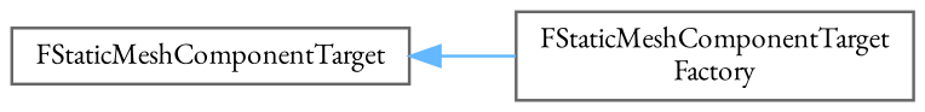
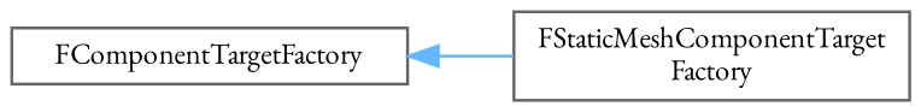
  digraph {
    rankdir=LR
    fontname="EB Garamond"
    node [color=grey40 fillcolor=white fontname="EB Garamond" fontsize=10 shape=box style=filled]
-   n1 [height=0.2 label=FStaticMeshComponentTarget width=0.4]
+   n1 [height=0.2 label=FComponentTargetFactory width=0.4]
    n2 [height=0.2 label="FStaticMeshComponentTarget\lFactory" width=0.4]
    n1 -> n2 [color=steelblue1 dir=back fontname="EB Garamond" fontsize=10 labelfontname=Helvetica labelfontsize=10 style=solid]
  }
